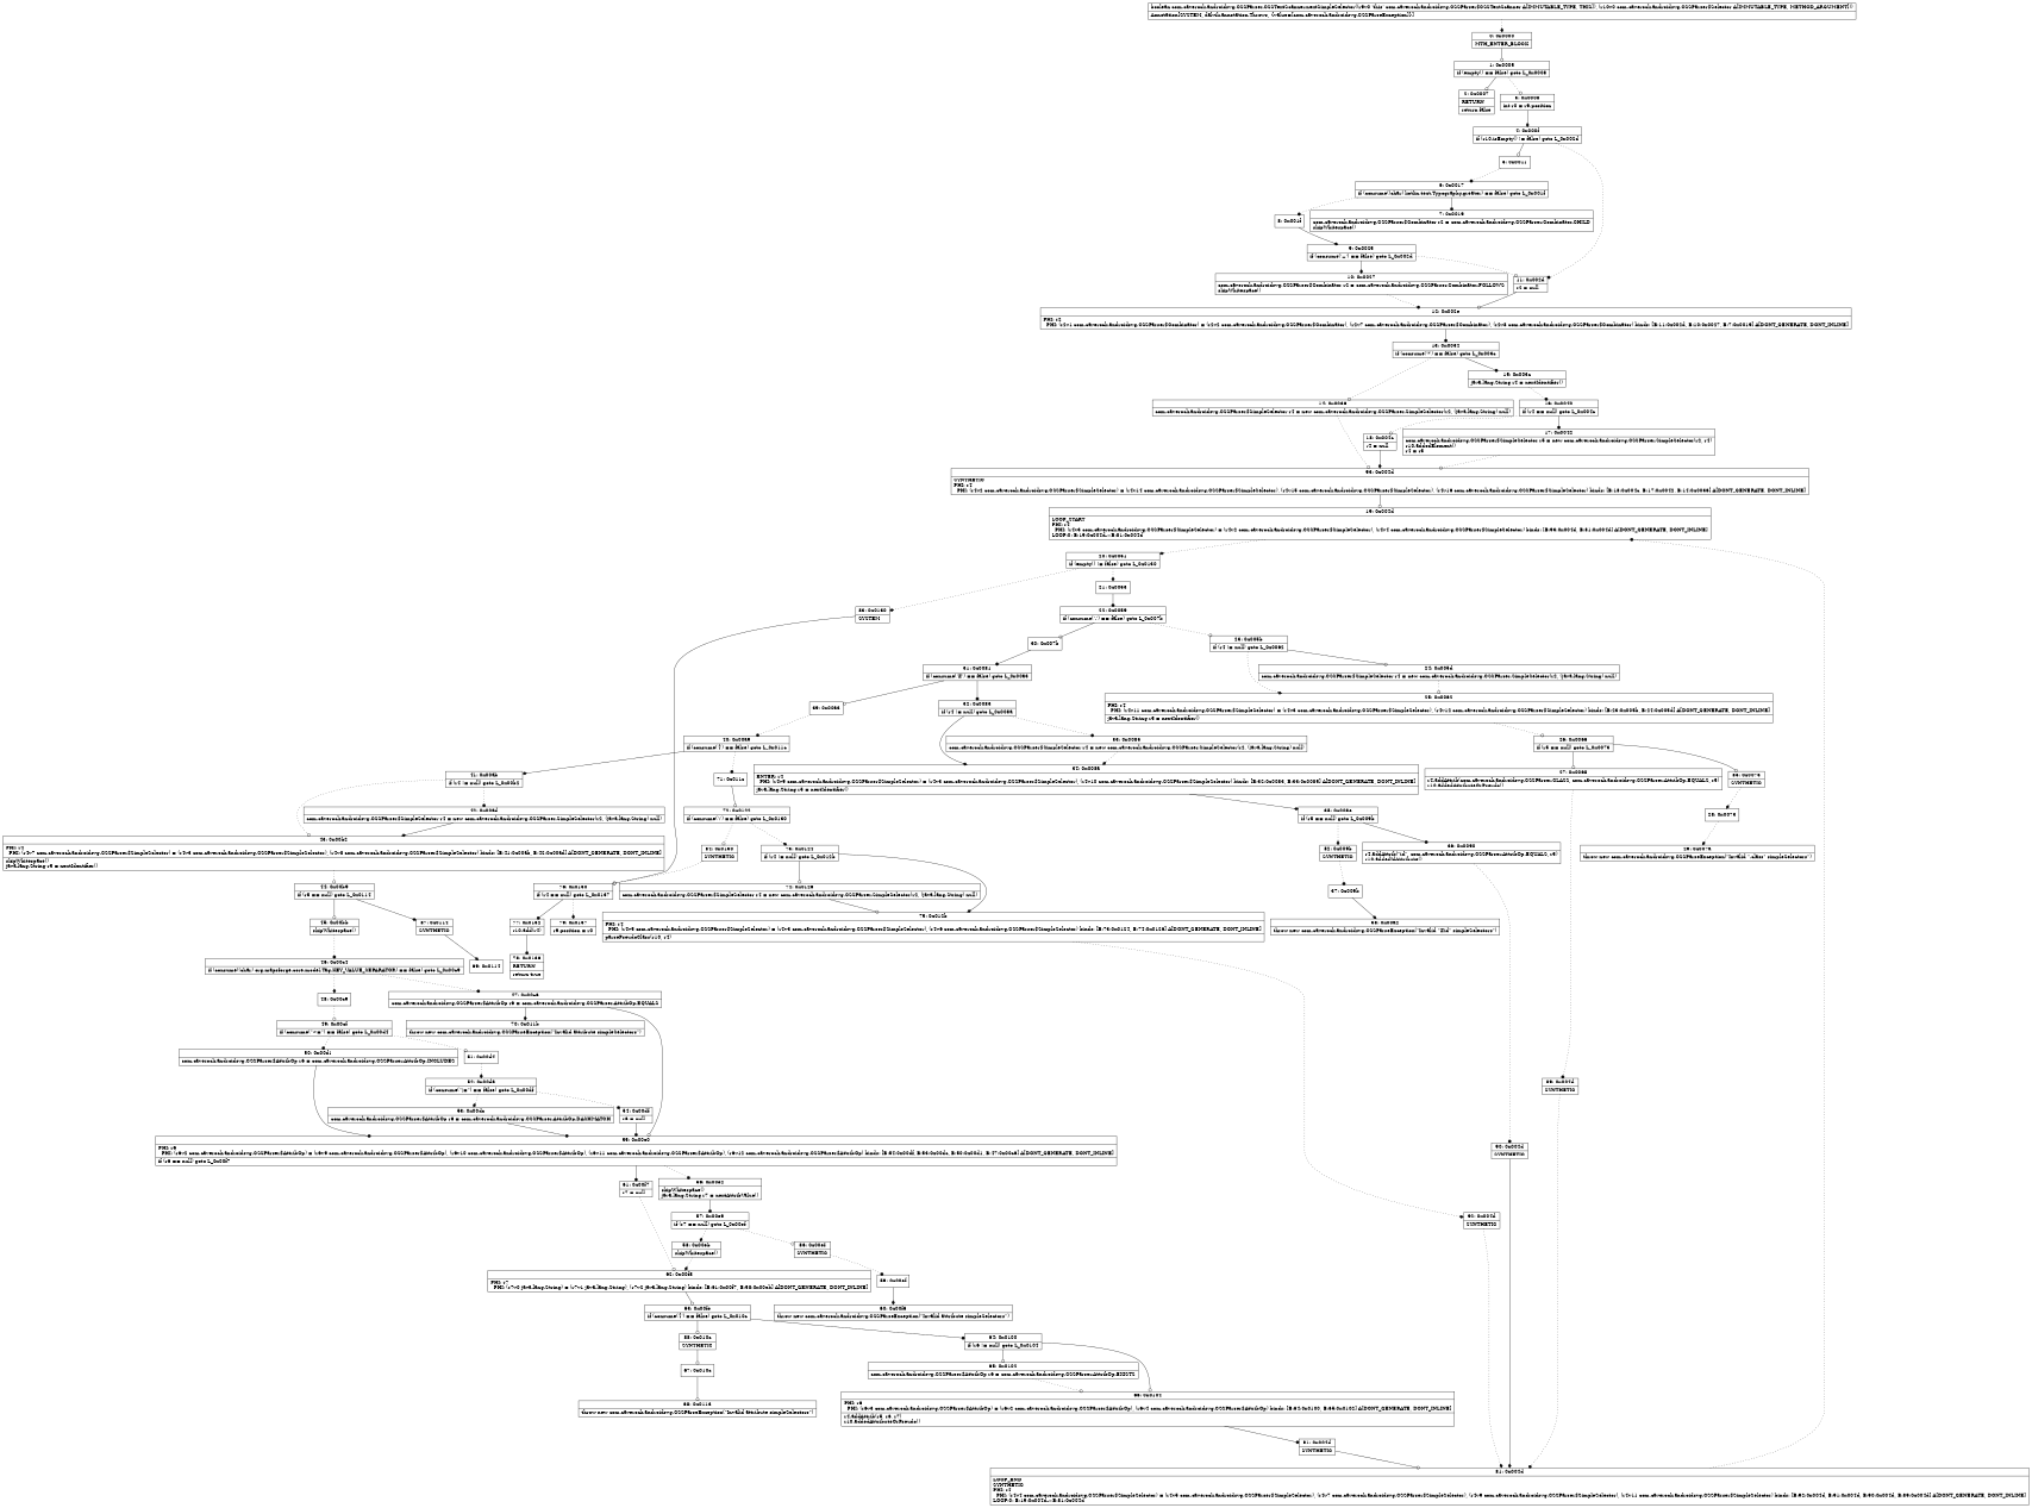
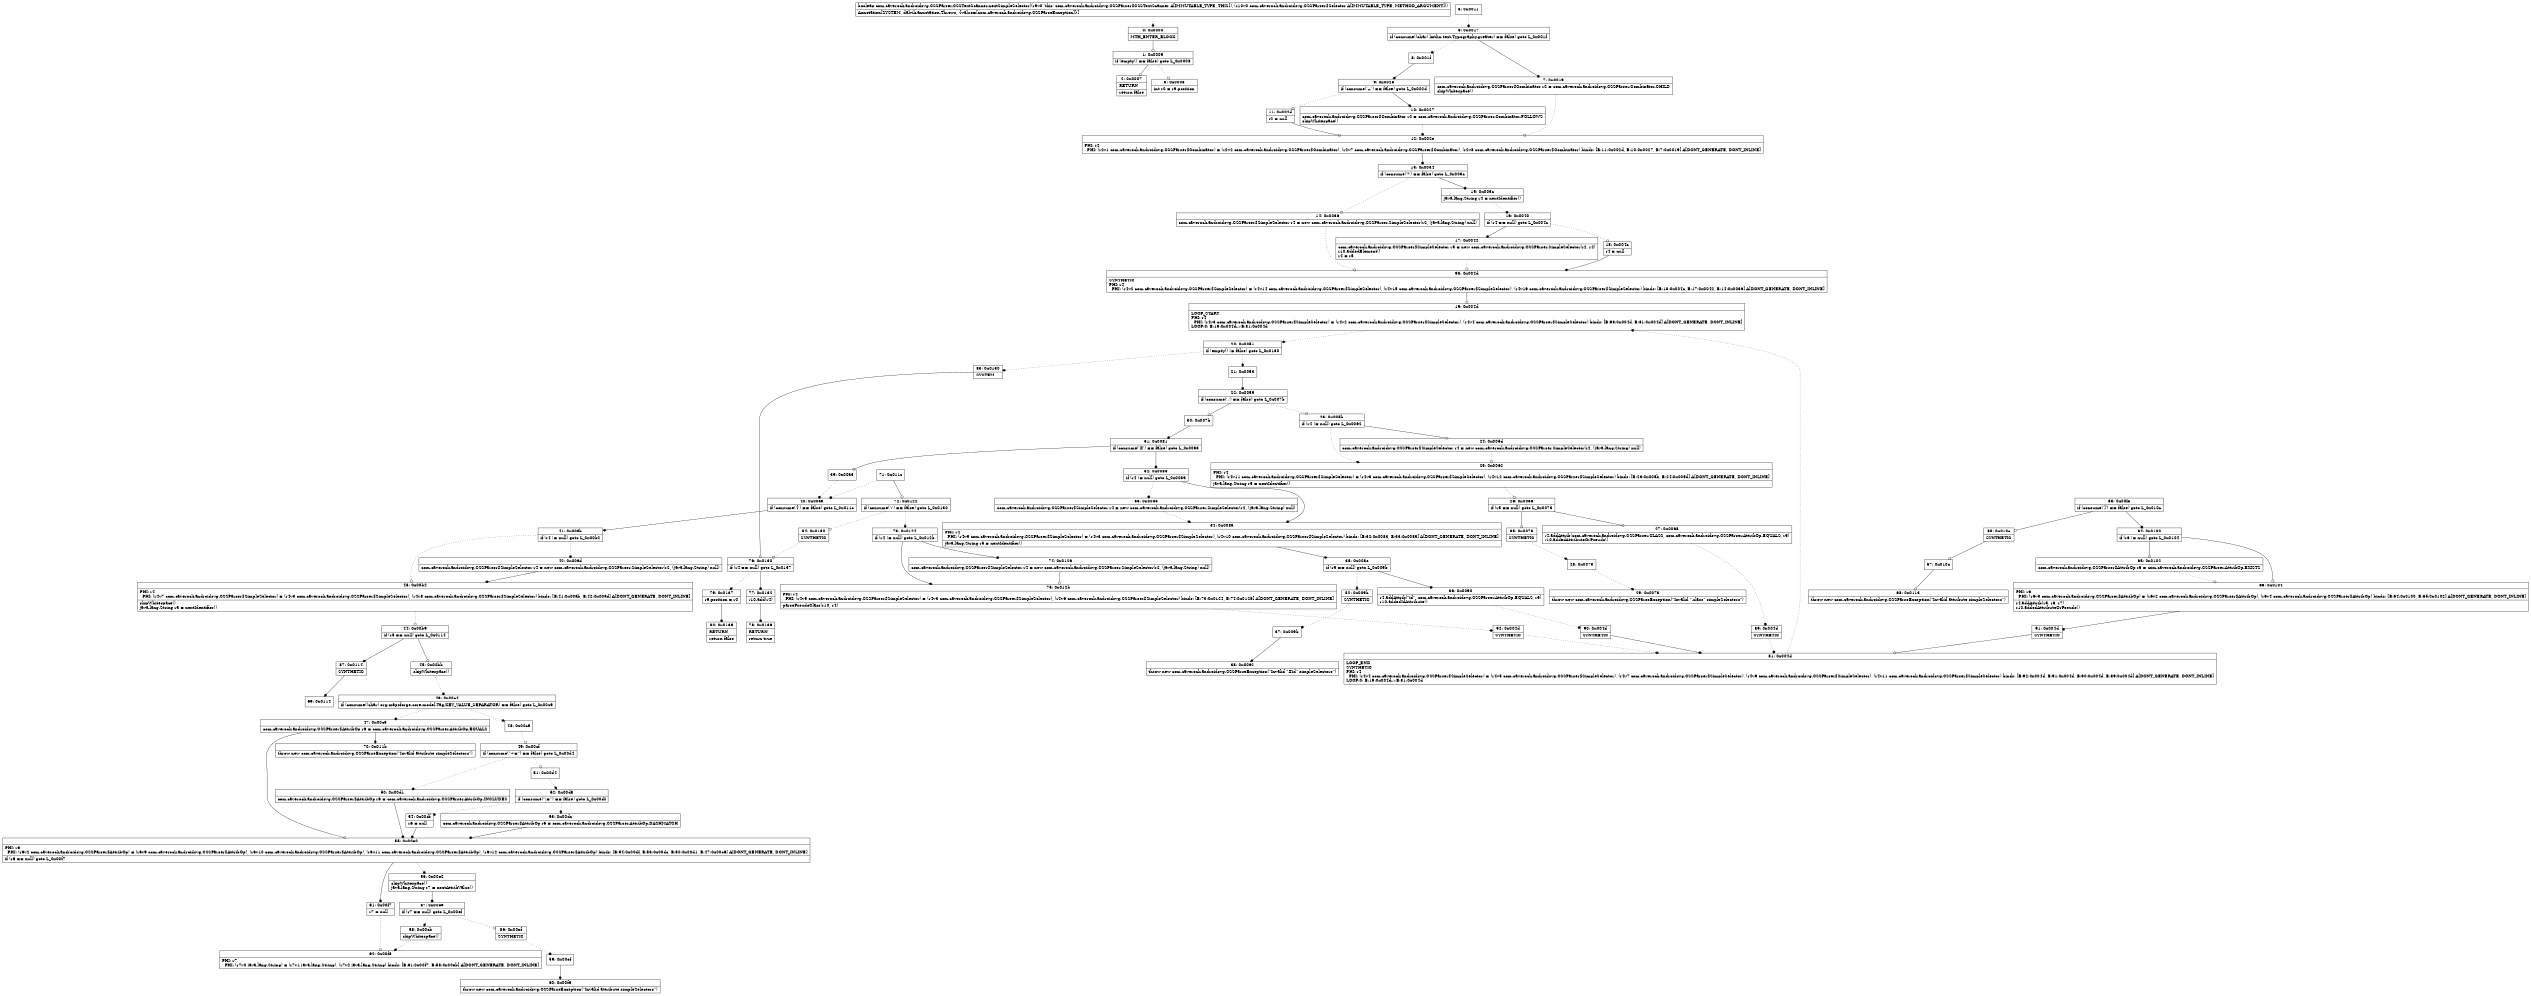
  digraph {
    node [shape=record]
    edge [arrowhead=odot style=dotted]
    n1 [label="{0\:\ 0x0000|MTH_ENTER_BLOCK\l}"]
    n2 [label="{1\:\ 0x0005|if (empty() == false) goto L_0x0008\l}"]
    n3 [label="{2\:\ 0x0007|RETURN\l|return false\l}"]
    n4 [label="{3\:\ 0x0008|int r0 = r9.position\l}"]
-   n5 [label="{4\:\ 0x000f|if (r10.isEmpty() != false) goto L_0x002d\l}"]
    n6 [label="{5\:\ 0x0011}"]
    n7 [label="{11\:\ 0x002d|r2 = null\l}"]
    n8 [label="{6\:\ 0x0017|if (consume((char) kotlin.text.Typography.greater) == false) goto L_0x001f\l}"]
    n9 [label="{12\:\ 0x002e|PHI: r2 \l  PHI: (r2v1 com.caverock.androidsvg.CSSParser$Combinator) = (r2v2 com.caverock.androidsvg.CSSParser$Combinator), (r2v7 com.caverock.androidsvg.CSSParser$Combinator), (r2v8 com.caverock.androidsvg.CSSParser$Combinator) binds: [B:11:0x002d, B:10:0x0027, B:7:0x0019] A[DONT_GENERATE, DONT_INLINE]\l}"]
    n10 [label="{7\:\ 0x0019|com.caverock.androidsvg.CSSParser$Combinator r2 = com.caverock.androidsvg.CSSParser.Combinator.CHILD\lskipWhitespace()\l}"]
    n11 [label="{8\:\ 0x001f}"]
    n12 [label="{9\:\ 0x0025|if (consume('+') == false) goto L_0x002d\l}"]
    n13 [label="{13\:\ 0x0034|if (consume('*') == false) goto L_0x003c\l}"]
    n14 [label="{10\:\ 0x0027|com.caverock.androidsvg.CSSParser$Combinator r2 = com.caverock.androidsvg.CSSParser.Combinator.FOLLOWS\lskipWhitespace()\l}"]
    n15 [label="{14\:\ 0x0036|com.caverock.androidsvg.CSSParser$SimpleSelector r4 = new com.caverock.androidsvg.CSSParser.SimpleSelector(r2, (java.lang.String) null)\l}"]
    n16 [label="{15\:\ 0x003c|java.lang.String r4 = nextIdentifier()\l}"]
    n17 [label="{93\:\ 0x004d|SYNTHETIC\lPHI: r4 \l  PHI: (r4v2 com.caverock.androidsvg.CSSParser$SimpleSelector) = (r4v14 com.caverock.androidsvg.CSSParser$SimpleSelector), (r4v15 com.caverock.androidsvg.CSSParser$SimpleSelector), (r4v16 com.caverock.androidsvg.CSSParser$SimpleSelector) binds: [B:18:0x004c, B:17:0x0042, B:14:0x0036] A[DONT_GENERATE, DONT_INLINE]\l}"]
    n18 [label="{16\:\ 0x0040|if (r4 == null) goto L_0x004c\l}"]
    n19 [label="{19\:\ 0x004d|LOOP_START\lPHI: r4 \l  PHI: (r4v3 com.caverock.androidsvg.CSSParser$SimpleSelector) = (r4v2 com.caverock.androidsvg.CSSParser$SimpleSelector), (r4v4 com.caverock.androidsvg.CSSParser$SimpleSelector) binds: [B:93:0x004d, B:81:0x004d] A[DONT_GENERATE, DONT_INLINE]\lLOOP:0: B:19:0x004d\-\>B:81:0x004d\l}"]
    n20 [label="{17\:\ 0x0042|com.caverock.androidsvg.CSSParser$SimpleSelector r5 = new com.caverock.androidsvg.CSSParser.SimpleSelector(r2, r4)\lr10.addedElement()\lr4 = r5\l}"]
    n21 [label="{18\:\ 0x004c|r4 = null\l}"]
    n22 [label="{20\:\ 0x0051|if (empty() != false) goto L_0x0130\l}"]
    n23 [label="{21\:\ 0x0053}"]
    n24 [label="{83\:\ 0x0130|SYSTEM\l}"]
    n25 [label="{22\:\ 0x0059|if (consume('.') == false) goto L_0x007b\l}"]
    n26 [label="{76\:\ 0x0130|if (r4 == null) goto L_0x0137\l}"]
    n27 [label="{23\:\ 0x005b|if (r4 != null) goto L_0x0062\l}"]
    n28 [label="{30\:\ 0x007b}"]
    n29 [label="{24\:\ 0x005d|com.caverock.androidsvg.CSSParser$SimpleSelector r4 = new com.caverock.androidsvg.CSSParser.SimpleSelector(r2, (java.lang.String) null)\l}"]
    n30 [label="{25\:\ 0x0062|PHI: r4 \l  PHI: (r4v11 com.caverock.androidsvg.CSSParser$SimpleSelector) = (r4v3 com.caverock.androidsvg.CSSParser$SimpleSelector), (r4v12 com.caverock.androidsvg.CSSParser$SimpleSelector) binds: [B:23:0x005b, B:24:0x005d] A[DONT_GENERATE, DONT_INLINE]\l|java.lang.String r5 = nextIdentifier()\l}"]
    n31 [label="{31\:\ 0x0081|if (consume('#') == false) goto L_0x00a3\l}"]
    n32 [label="{26\:\ 0x0066|if (r5 == null) goto L_0x0073\l}"]
    n33 [label="{27\:\ 0x0068|r4.addAttrib(com.caverock.androidsvg.CSSParser.CLASS, com.caverock.androidsvg.CSSParser.AttribOp.EQUALS, r5)\lr10.addedAttributeOrPseudo()\l}"]
    n34 [label="{85\:\ 0x0073|SYNTHETIC\l}"]
    n35 [label="{89\:\ 0x004d|SYNTHETIC\l}"]
    n36 [label="{28\:\ 0x0073}"]
    n37 [label="{81\:\ 0x004d|LOOP_END\lSYNTHETIC\lPHI: r4 \l  PHI: (r4v4 com.caverock.androidsvg.CSSParser$SimpleSelector) = (r4v5 com.caverock.androidsvg.CSSParser$SimpleSelector), (r4v7 com.caverock.androidsvg.CSSParser$SimpleSelector), (r4v9 com.caverock.androidsvg.CSSParser$SimpleSelector), (r4v11 com.caverock.androidsvg.CSSParser$SimpleSelector) binds: [B:92:0x004d, B:91:0x004d, B:90:0x004d, B:89:0x004d] A[DONT_GENERATE, DONT_INLINE]\lLOOP:0: B:19:0x004d\-\>B:81:0x004d\l}"]
    n38 [label="{29\:\ 0x007a|throw new com.caverock.androidsvg.CSSParseException(\"Invalid \".class\" simpleSelectors\")\l}"]
    n39 [label="{32\:\ 0x0083|if (r4 != null) goto L_0x008a\l}"]
    n40 [label="{39\:\ 0x00a3}"]
    n41 [label="{33\:\ 0x0085|com.caverock.androidsvg.CSSParser$SimpleSelector r4 = new com.caverock.androidsvg.CSSParser.SimpleSelector(r2, (java.lang.String) null)\l}"]
-   n42 [label="{34\:\ 0x008a|ENTER: r4 \l  PHI: (r4v9 com.caverock.androidsvg.CSSParser$SimpleSelector) = (r4v3 com.caverock.androidsvg.CSSParser$SimpleSelector), (r4v10 com.caverock.androidsvg.CSSParser$SimpleSelector) binds: [B:32:0x0083, B:33:0x0085] A[DONT_GENERATE, DONT_INLINE]\l|java.lang.String r5 = nextIdentifier()\l}"]
+   n42 [label="{34\:\ 0x008a|PHI: r4 \l  PHI: (r4v9 com.caverock.androidsvg.CSSParser$SimpleSelector) = (r4v3 com.caverock.androidsvg.CSSParser$SimpleSelector), (r4v10 com.caverock.androidsvg.CSSParser$SimpleSelector) binds: [B:32:0x0083, B:33:0x0085] A[DONT_GENERATE, DONT_INLINE]\l|java.lang.String r5 = nextIdentifier()\l}"]
    n43 [label="{40\:\ 0x00a9|if (consume('[') == false) goto L_0x011c\l}"]
    n44 [label="{35\:\ 0x008e|if (r5 == null) goto L_0x009b\l}"]
    n45 [label="{36\:\ 0x0090|r4.addAttrib(\"id\", com.caverock.androidsvg.CSSParser.AttribOp.EQUALS, r5)\lr10.addedIdAttribute()\l}"]
    n46 [label="{82\:\ 0x009b|SYNTHETIC\l}"]
    n47 [label="{90\:\ 0x004d|SYNTHETIC\l}"]
    n48 [label="{37\:\ 0x009b}"]
    n49 [label="{38\:\ 0x00a2|throw new com.caverock.androidsvg.CSSParseException(\"Invalid \"#id\" simpleSelectors\")\l}"]
    n50 [label="{41\:\ 0x00ab|if (r4 != null) goto L_0x00b2\l}"]
    n51 [label="{71\:\ 0x011c}"]
    n52 [label="{42\:\ 0x00ad|com.caverock.androidsvg.CSSParser$SimpleSelector r4 = new com.caverock.androidsvg.CSSParser.SimpleSelector(r2, (java.lang.String) null)\l}"]
    n53 [label="{43\:\ 0x00b2|PHI: r4 \l  PHI: (r4v7 com.caverock.androidsvg.CSSParser$SimpleSelector) = (r4v3 com.caverock.androidsvg.CSSParser$SimpleSelector), (r4v8 com.caverock.androidsvg.CSSParser$SimpleSelector) binds: [B:41:0x00ab, B:42:0x00ad] A[DONT_GENERATE, DONT_INLINE]\l|skipWhitespace()\ljava.lang.String r5 = nextIdentifier()\l}"]
    n54 [label="{72\:\ 0x0122|if (consume(':') == false) goto L_0x0130\l}"]
    n55 [label="{44\:\ 0x00b9|if (r5 == null) goto L_0x0114\l}"]
    n56 [label="{45\:\ 0x00bb|skipWhitespace()\l}"]
    n57 [label="{87\:\ 0x0114|SYNTHETIC\l}"]
    n58 [label="{46\:\ 0x00c4|if (consume((char) org.mapsforge.core.model.Tag.KEY_VALUE_SEPARATOR) == false) goto L_0x00c9\l}"]
    n59 [label="{69\:\ 0x0114}"]
    n60 [label="{47\:\ 0x00c6|com.caverock.androidsvg.CSSParser$AttribOp r6 = com.caverock.androidsvg.CSSParser.AttribOp.EQUALS\l}"]
    n61 [label="{48\:\ 0x00c9}"]
    n62 [label="{55\:\ 0x00e0|PHI: r6 \l  PHI: (r6v2 com.caverock.androidsvg.CSSParser$AttribOp) = (r6v9 com.caverock.androidsvg.CSSParser$AttribOp), (r6v10 com.caverock.androidsvg.CSSParser$AttribOp), (r6v11 com.caverock.androidsvg.CSSParser$AttribOp), (r6v12 com.caverock.androidsvg.CSSParser$AttribOp) binds: [B:54:0x00df, B:53:0x00dc, B:50:0x00d1, B:47:0x00c6] A[DONT_GENERATE, DONT_INLINE]\l|if (r6 == null) goto L_0x00f7\l}"]
    n63 [label="{70\:\ 0x011b|throw new com.caverock.androidsvg.CSSParseException(\"Invalid attribute simpleSelectors\")\l}"]
    n64 [label="{49\:\ 0x00cf|if (consume(\"~=\") == false) goto L_0x00d4\l}"]
    n65 [label="{56\:\ 0x00e2|skipWhitespace()\ljava.lang.String r7 = nextAttribValue()\l}"]
    n66 [label="{61\:\ 0x00f7|r7 = null\l}"]
    n67 [label="{50\:\ 0x00d1|com.caverock.androidsvg.CSSParser$AttribOp r6 = com.caverock.androidsvg.CSSParser.AttribOp.INCLUDES\l}"]
    n68 [label="{51\:\ 0x00d4}"]
    n69 [label="{52\:\ 0x00da|if (consume(\"\|=\") == false) goto L_0x00df\l}"]
    n70 [label="{53\:\ 0x00dc|com.caverock.androidsvg.CSSParser$AttribOp r6 = com.caverock.androidsvg.CSSParser.AttribOp.DASHMATCH\l}"]
    n71 [label="{54\:\ 0x00df|r6 = null\l}"]
    n72 [label="{57\:\ 0x00e9|if (r7 == null) goto L_0x00ef\l}"]
    n73 [label="{62\:\ 0x00f8|PHI: r7 \l  PHI: (r7v0 java.lang.String) = (r7v1 java.lang.String), (r7v2 java.lang.String) binds: [B:61:0x00f7, B:58:0x00eb] A[DONT_GENERATE, DONT_INLINE]\l}"]
    n74 [label="{58\:\ 0x00eb|skipWhitespace()\l}"]
    n75 [label="{86\:\ 0x00ef|SYNTHETIC\l}"]
    n76 [label="{59\:\ 0x00ef}"]
    n77 [label="{63\:\ 0x00fe|if (consume(']') == false) goto L_0x010c\l}"]
    n78 [label="{60\:\ 0x00f6|throw new com.caverock.androidsvg.CSSParseException(\"Invalid attribute simpleSelectors\")\l}"]
    n79 [label="{64\:\ 0x0100|if (r6 != null) goto L_0x0104\l}"]
    n80 [label="{88\:\ 0x010c|SYNTHETIC\l}"]
    n81 [label="{65\:\ 0x0102|com.caverock.androidsvg.CSSParser$AttribOp r6 = com.caverock.androidsvg.CSSParser.AttribOp.EXISTS\l}"]
    n82 [label="{66\:\ 0x0104|PHI: r6 \l  PHI: (r6v3 com.caverock.androidsvg.CSSParser$AttribOp) = (r6v2 com.caverock.androidsvg.CSSParser$AttribOp), (r6v4 com.caverock.androidsvg.CSSParser$AttribOp) binds: [B:64:0x0100, B:65:0x0102] A[DONT_GENERATE, DONT_INLINE]\l|r4.addAttrib(r5, r6, r7)\lr10.addedAttributeOrPseudo()\l}"]
    n83 [label="{67\:\ 0x010c}"]
    n84 [label="{91\:\ 0x004d|SYNTHETIC\l}"]
    n85 [label="{68\:\ 0x0113|throw new com.caverock.androidsvg.CSSParseException(\"Invalid attribute simpleSelectors\")\l}"]
    n86 [label="{73\:\ 0x0124|if (r4 != null) goto L_0x012b\l}"]
    n87 [label="{84\:\ 0x0130|SYNTHETIC\l}"]
    n88 [label="{74\:\ 0x0126|com.caverock.androidsvg.CSSParser$SimpleSelector r4 = new com.caverock.androidsvg.CSSParser.SimpleSelector(r2, (java.lang.String) null)\l}"]
    n89 [label="{75\:\ 0x012b|PHI: r4 \l  PHI: (r4v5 com.caverock.androidsvg.CSSParser$SimpleSelector) = (r4v3 com.caverock.androidsvg.CSSParser$SimpleSelector), (r4v6 com.caverock.androidsvg.CSSParser$SimpleSelector) binds: [B:73:0x0124, B:74:0x0126] A[DONT_GENERATE, DONT_INLINE]\l|parsePseudoClass(r10, r4)\l}"]
    n90 [label="{92\:\ 0x004d|SYNTHETIC\l}"]
    n91 [label="{77\:\ 0x0132|r10.add(r4)\l}"]
    n92 [label="{79\:\ 0x0137|r9.position = r0\l}"]
    n93 [label="{78\:\ 0x0136|RETURN\l|return true\l}"]
+   n94 [label="{80\:\ 0x0139|RETURN\l|return false\l}"]
    n95 [label="{boolean com.caverock.androidsvg.CSSParser.CSSTextScanner.nextSimpleSelector((r9v0 'this' com.caverock.androidsvg.CSSParser$CSSTextScanner A[IMMUTABLE_TYPE, THIS]), (r10v0 com.caverock.androidsvg.CSSParser$Selector A[IMMUTABLE_TYPE, METHOD_ARGUMENT]))  | Annotation[SYSTEM, dalvik.annotation.Throws, \{value=[com.caverock.androidsvg.CSSParseException]\}]\l}"]
    n1 -> n2 [style=solid]
    n2 -> n3 [style=solid]
    n2 -> n4
-   n4 -> n5 [arrowhead=diamond style=solid]
-   n5 -> n6 [style=solid]
-   n5 -> n7 [arrowhead=dot]
    n6 -> n8 [arrowhead=dot]
    n7 -> n9 [style=solid]
    n8 -> n10 [arrowhead=dot style=solid]
    n8 -> n11 [arrowhead=dot]
    n9 -> n13 [arrowhead=dot style=solid]
+   n10 -> n9
    n11 -> n12 [arrowhead=diamond style=solid]
    n12 -> n7
    n12 -> n14 [arrowhead=diamond style=solid]
    n13 -> n15
    n13 -> n16 [arrowhead=dot style=solid]
    n14 -> n9 [arrowhead=dot]
    n15 -> n17
    n16 -> n18 [arrowhead=dot]
    n17 -> n19 [style=solid]
    n18 -> n20 [arrowhead=dot style=solid]
    n18 -> n21
    n19 -> n22 [arrowhead=diamond]
    n20 -> n17
    n21 -> n17 [arrowhead=diamond style=solid]
    n22 -> n23 [arrowhead=diamond]
    n22 -> n24 [arrowhead=diamond]
    n23 -> n25 [arrowhead=dot style=solid]
    n24 -> n26 [style=solid]
    n25 -> n27
    n25 -> n28 [style=solid]
    n26 -> n91 [arrowhead=dot style=solid]
    n26 -> n92 [arrowhead=diamond]
    n27 -> n29 [style=solid]
    n27 -> n30 [arrowhead=diamond]
    n28 -> n31 [arrowhead=dot style=solid]
    n29 -> n30
    n30 -> n32
    n31 -> n39 [arrowhead=dot style=solid]
    n31 -> n40 [style=solid]
    n32 -> n33 [style=solid]
    n32 -> n34 [style=solid]
    n33 -> n35 [arrowhead=dot]
    n34 -> n36 [arrowhead=diamond]
    n35 -> n37 [arrowhead=dot]
    n36 -> n38 [arrowhead=diamond]
    n37 -> n19 [arrowhead=dot]
    n39 -> n41 [arrowhead=dot]
    n39 -> n42 [arrowhead=diamond style=solid]
    n40 -> n43 [arrowhead=dot]
    n41 -> n42 [arrowhead=diamond]
    n42 -> n44 [arrowhead=diamond style=solid]
    n43 -> n50 [arrowhead=diamond style=solid]
-   n43 -> n51 [arrowhead=dot]
+   n51 -> n43 [arrowhead=dot]
    n44 -> n45 [arrowhead=dot style=solid]
    n44 -> n46 [arrowhead=diamond]
    n45 -> n47 [arrowhead=dot]
    n46 -> n48 [arrowhead=dot]
    n47 -> n37 [arrowhead=diamond style=solid]
    n48 -> n49 [arrowhead=diamond style=solid]
    n50 -> n52 [arrowhead=dot]
    n50 -> n53
    n51 -> n54 [style=solid]
    n52 -> n53 [arrowhead=diamond style=solid]
    n53 -> n55
    n54 -> n86 [arrowhead=diamond]
    n54 -> n87
    n55 -> n56 [style=solid]
    n55 -> n57 [arrowhead=diamond style=solid]
    n56 -> n58 [arrowhead=dot]
    n57 -> n59 [arrowhead=diamond style=solid]
    n58 -> n60 [arrowhead=dot]
    n58 -> n61 [arrowhead=diamond]
    n60 -> n62 [style=solid]
    n60 -> n63 [arrowhead=diamond style=solid]
    n61 -> n64
    n62 -> n65 [arrowhead=dot]
    n62 -> n66 [arrowhead=dot style=solid]
    n64 -> n67 [arrowhead=dot]
    n64 -> n68
    n65 -> n72 [arrowhead=dot style=solid]
    n66 -> n73
    n67 -> n62 [arrowhead=dot style=solid]
    n68 -> n69 [arrowhead=diamond]
    n69 -> n70 [arrowhead=diamond]
    n69 -> n71 [arrowhead=dot]
    n70 -> n62 [arrowhead=dot style=solid]
    n71 -> n62 [arrowhead=dot style=solid]
    n72 -> n74 [arrowhead=diamond]
    n72 -> n75
-   n73 -> n77 [style=solid]
    n74 -> n73 [arrowhead=diamond]
    n75 -> n76 [arrowhead=dot]
    n76 -> n78 [arrowhead=diamond style=solid]
    n77 -> n79 [arrowhead=dot style=solid]
    n77 -> n80 [style=solid]
    n79 -> n81 [style=solid]
    n79 -> n82 [style=solid]
    n80 -> n83 [style=solid]
    n81 -> n82
    n82 -> n84 [arrowhead=dot style=solid]
    n83 -> n85 [style=solid]
    n84 -> n37 [style=solid]
-   n86 -> n88 [style=solid]
+   n86 -> n88 [arrowhead=dot style=solid]
    n86 -> n89 [arrowhead=diamond style=solid]
    n87 -> n26
    n88 -> n89 [style=solid]
    n89 -> n90 [arrowhead=diamond]
    n90 -> n37 [arrowhead=diamond]
    n91 -> n93 [arrowhead=dot style=solid]
+   n92 -> n94 [arrowhead=dot style=solid]
    n95 -> n1 [arrowhead=diamond]
  }
